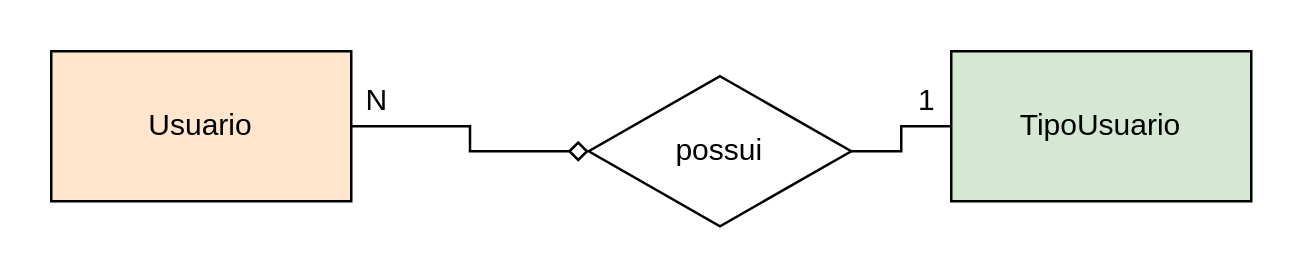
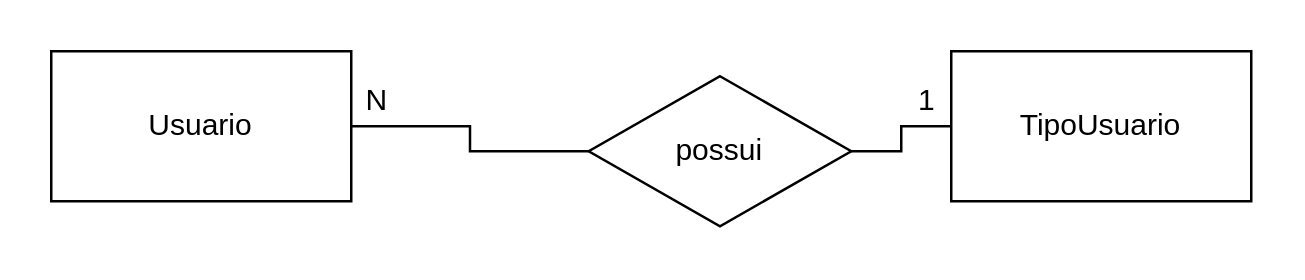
  <mxCell id="0" />
  <mxCell id="1" parent="0" />
- <mxCell id="2" value="" style="edgeStyle=orthogonalEdgeStyle;rounded=0;orthogonalLoop=1;jettySize=auto;html=1;endArrow=diamond;endFill=0;" edge="1" parent="1" source="3" target="6"><mxGeometry relative="1" as="geometry" /></mxCell>
- <mxCell id="3" value="Usuario" style="rounded=0;whiteSpace=wrap;html=1;fillColor=#ffe6cc;" vertex="1" parent="1"><mxGeometry x="20" y="20" width="120" height="60" as="geometry" /></mxCell>
- <mxCell id="4" value="TipoUsuario" style="rounded=0;whiteSpace=wrap;html=1;fillColor=#d5e8d4;" vertex="1" parent="1"><mxGeometry x="380" y="20" width="120" height="60" as="geometry" /></mxCell>
+ <mxCell id="2" value="" style="edgeStyle=orthogonalEdgeStyle;rounded=0;orthogonalLoop=1;jettySize=auto;html=1;endArrow=none;endFill=0;" edge="1" parent="1" source="3" target="6"><mxGeometry relative="1" as="geometry" /></mxCell>
+ <mxCell id="3" value="Usuario" style="rounded=0;whiteSpace=wrap;html=1;" vertex="1" parent="1"><mxGeometry x="20" y="20" width="120" height="60" as="geometry" /></mxCell>
+ <mxCell id="4" value="TipoUsuario" style="rounded=0;whiteSpace=wrap;html=1;" vertex="1" parent="1"><mxGeometry x="380" y="20" width="120" height="60" as="geometry" /></mxCell>
  <mxCell id="5" value="" style="edgeStyle=orthogonalEdgeStyle;rounded=0;orthogonalLoop=1;jettySize=auto;html=1;endArrow=none;endFill=0;" edge="1" parent="1" source="6" target="4"><mxGeometry relative="1" as="geometry" /></mxCell>
  <mxCell id="6" value="possui" style="rhombus;whiteSpace=wrap;html=1;" vertex="1" parent="1"><mxGeometry x="235" y="30" width="105" height="60" as="geometry" /></mxCell>
  <mxCell id="7" value="N" style="text;html=1;align=center;verticalAlign=middle;resizable=0;points=[];autosize=1;strokeColor=none;fillColor=none;" vertex="1" parent="1"><mxGeometry x="135" y="25" width="30" height="30" as="geometry" /></mxCell>
  <mxCell id="8" value="1" style="text;html=1;align=center;verticalAlign=middle;resizable=0;points=[];autosize=1;strokeColor=none;fillColor=none;" vertex="1" parent="1"><mxGeometry x="355" y="25" width="30" height="30" as="geometry" /></mxCell>
